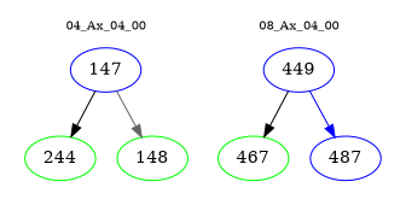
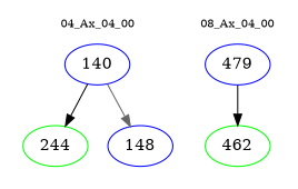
  digraph {
    node [color=blue]
    edge [color=black]
-   n1 [label=147]
+   n1 [label=140]
    n2 [color=green label=244]
-   n3 [color=green label=148]
-   n4 [label=449]
-   n5 [color=green label=467]
-   n6 [label=487]
+   n3 [label=148]
+   n4 [label=479]
+   n5 [color=green label=462]
    subgraph cluster_1 {
      color=white
      fontsize=10
      label="04_Ax_04_00"
      n1
      n2
      n3
    }
    subgraph cluster_2 {
      color=white
      fontsize=10
      label="08_Ax_04_00"
      n4
      n5
-     n6
    }
    n1 -> n2
    n1 -> n3 [color=gray40]
    n4 -> n5
-   n4 -> n6 [color=blue]
  }
